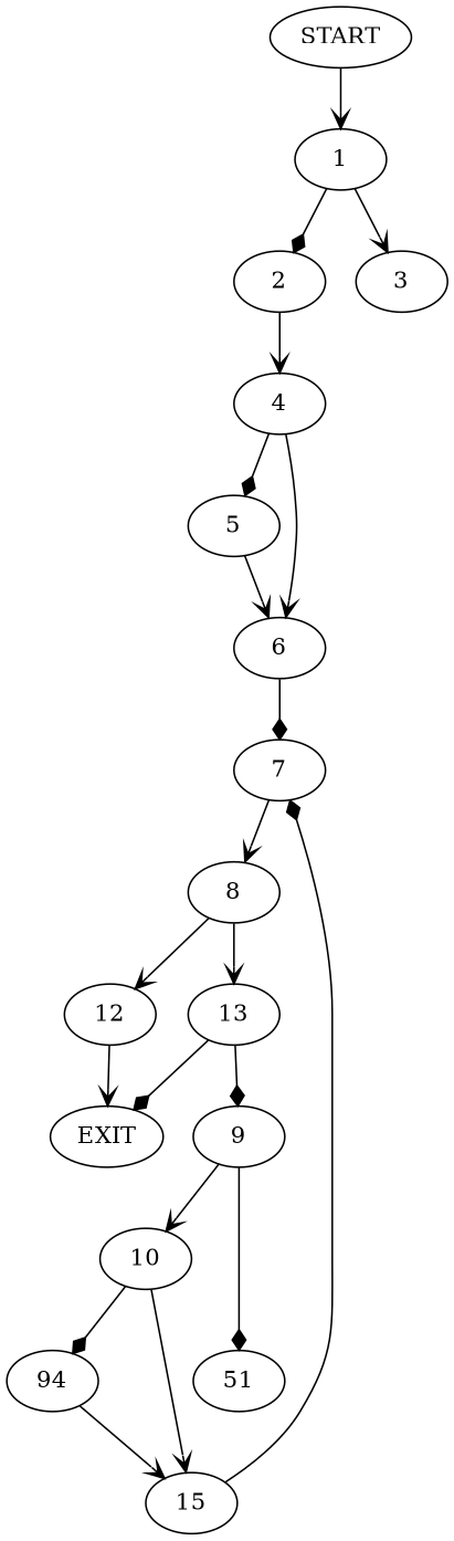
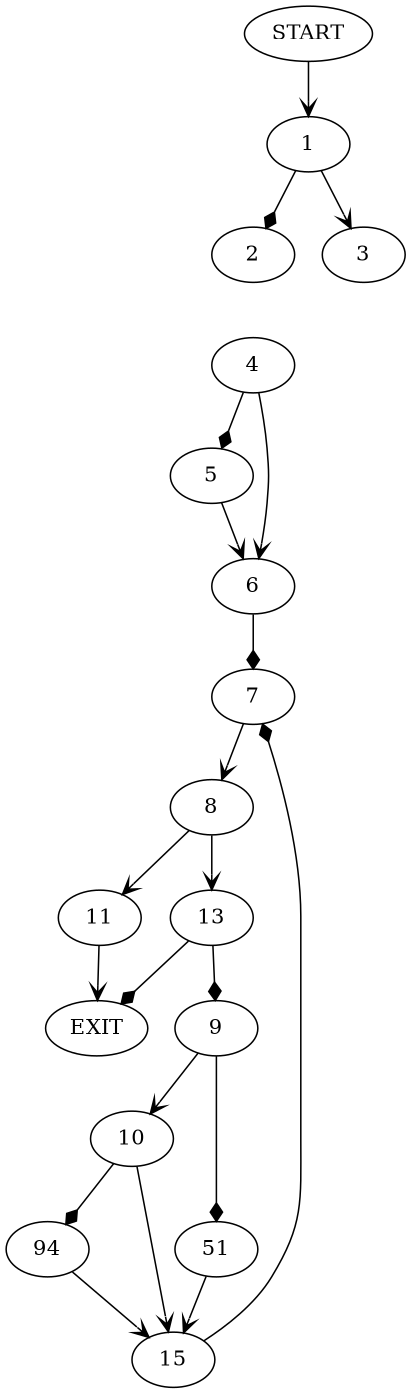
  digraph {
    edge [arrowhead=vee]
    n1 [label=START]
    1
    2
    3
    n5 [label=EXIT]
    4
    5
    6
    7
    8
-   12
+   12 [label=11]
    13
    9
    10
    n15 [label=51]
    n16 [label=94]
    15
    n1 -> 1
    1 -> 2 [arrowhead=diamond]
    1 -> 3
-   2 -> 4
    4 -> 5 [arrowhead=diamond]
    4 -> 6
    5 -> 6
    6 -> 7 [arrowhead=diamond]
    7 -> 8
    8 -> 12
    8 -> 13
    12 -> n5
    13 -> n5 [arrowhead=diamond]
    13 -> 9 [arrowhead=diamond]
    9 -> 10
    9 -> n15 [arrowhead=diamond]
    10 -> n16 [arrowhead=diamond]
    10 -> 15
+   n15 -> 15
    n16 -> 15
    15 -> 7 [arrowhead=diamond]
  }
